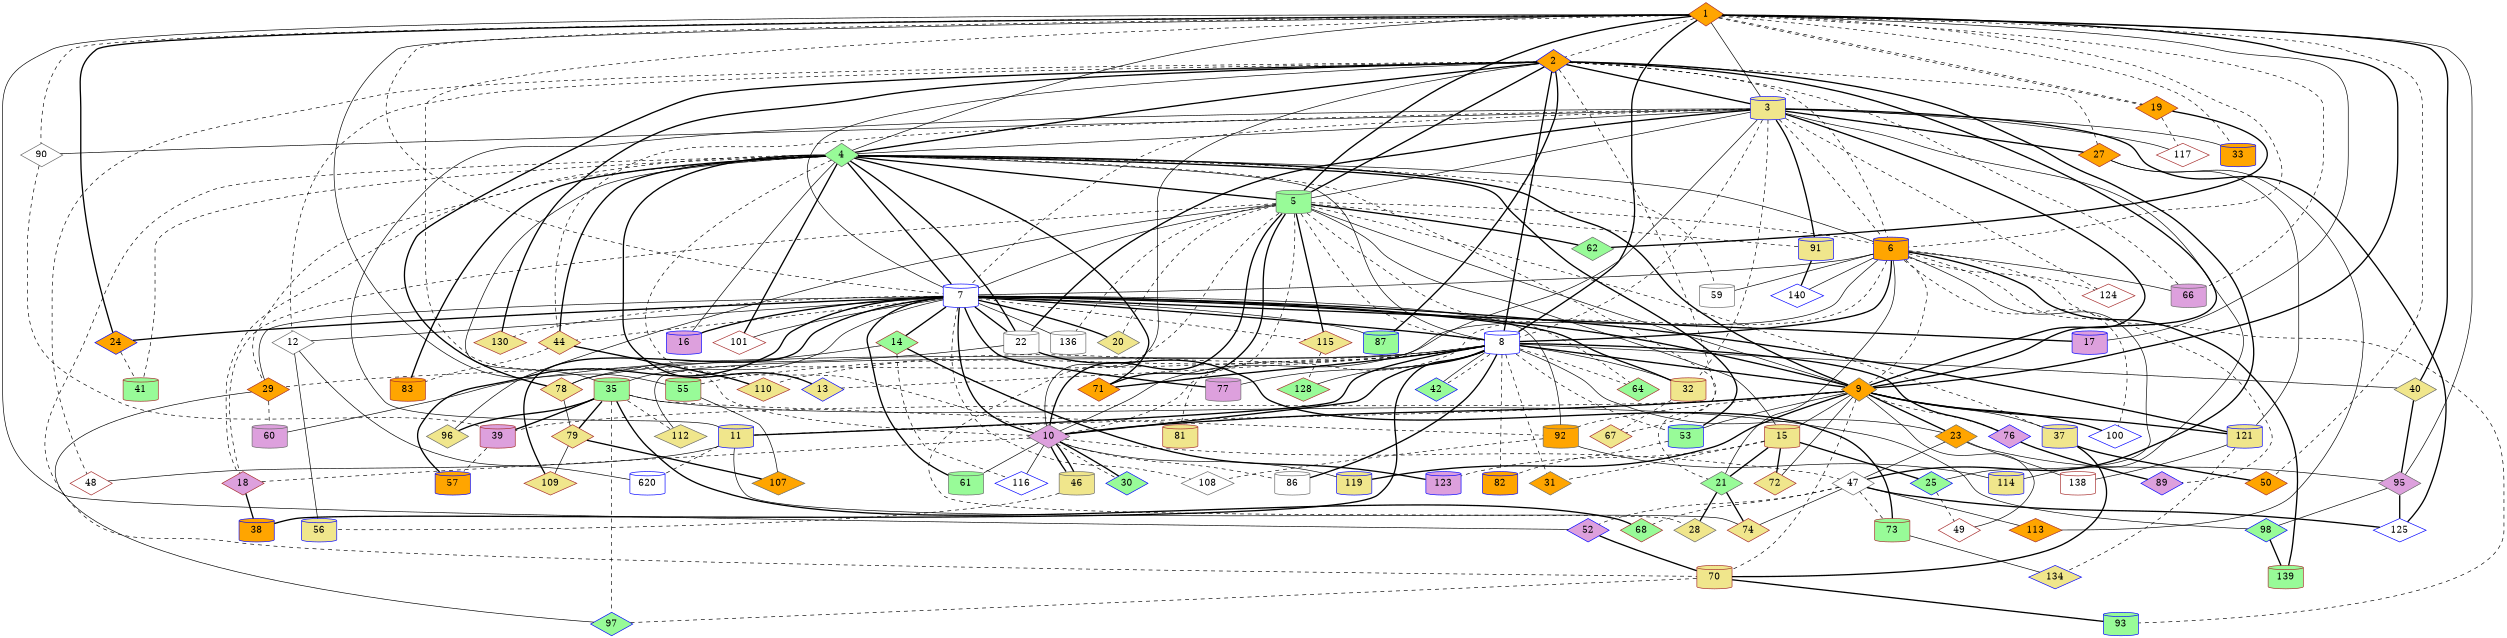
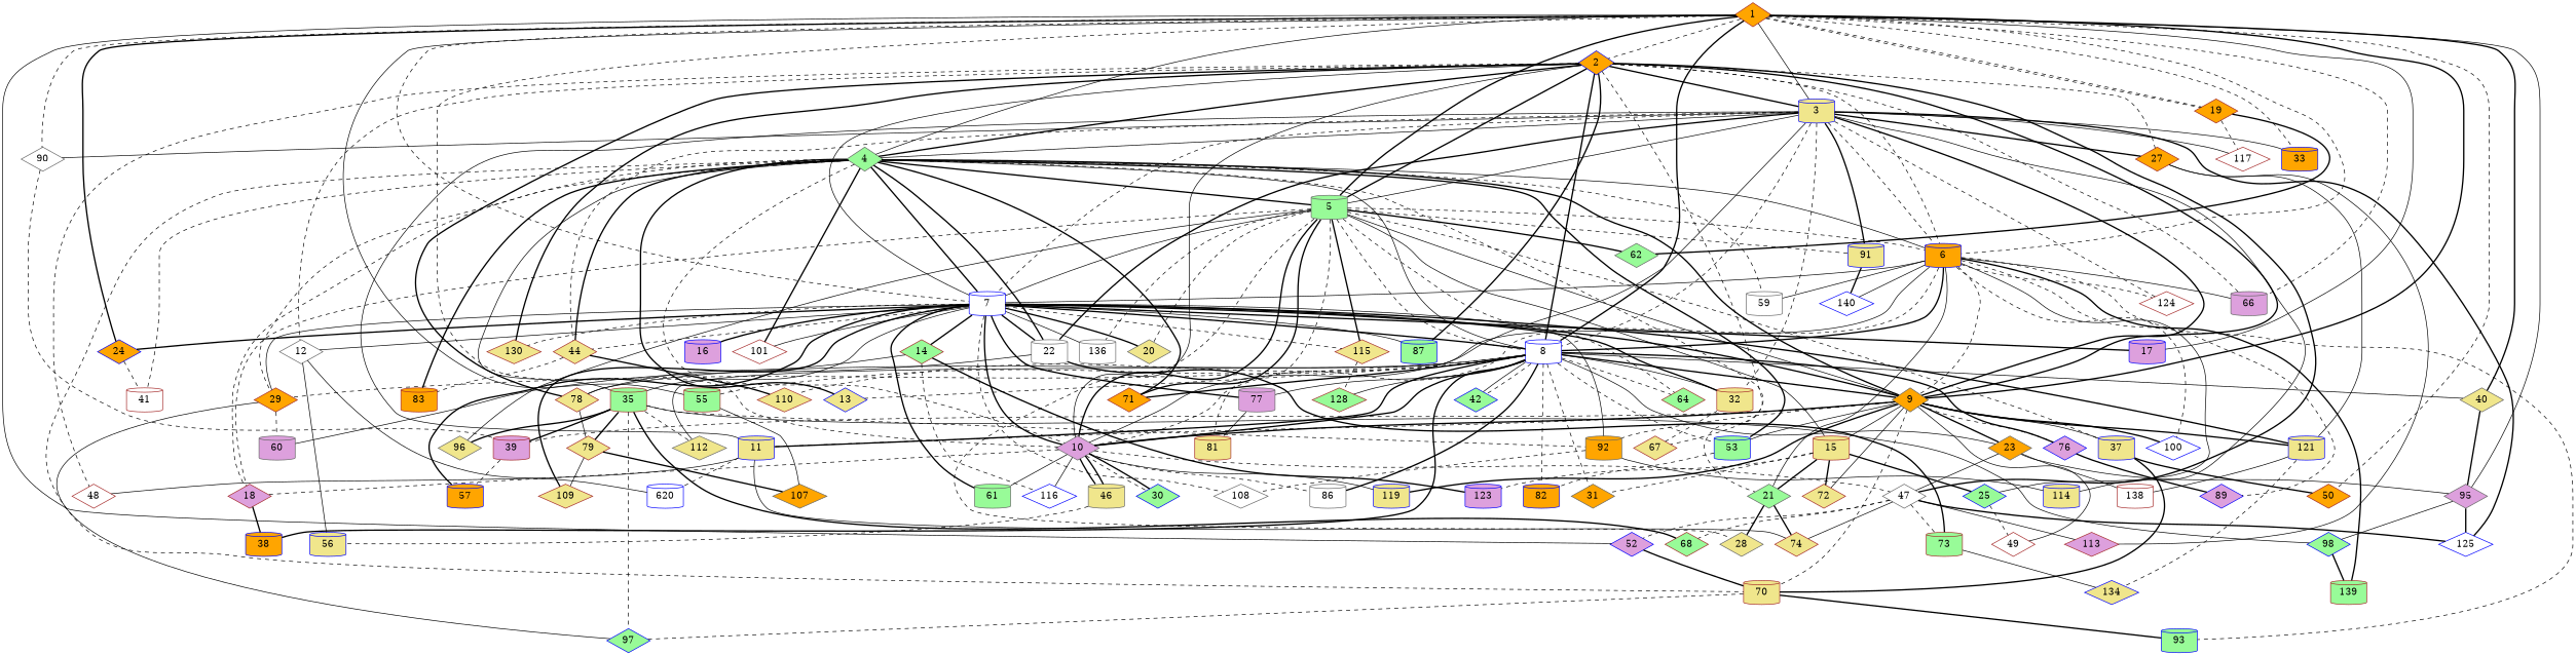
  graph {
    node [color=brown fillcolor=khaki shape=diamond style=filled]
    edge [style=dashed]
    1 [fillcolor=orange super="+34"]
    2 [color=blue fillcolor=orange super="+133"]
    3 [color=blue shape=cylinder super="+85"]
    4 [color=gray40 fillcolor=palegreen super="+26"]
    5 [color=gray40 fillcolor=palegreen shape=cylinder super="+65"]
    6 [color=blue fillcolor=orange shape=cylinder super="+94"]
    7 [color=blue fillcolor=white shape=cylinder super="+127"]
    8 [color=blue fillcolor=white shape=cylinder super="+58"]
    9 [color=gray40 fillcolor=orange super="+36"]
    10 [color=gray40 fillcolor=plum super="+54"]
    17 [color=blue fillcolor=plum shape=cylinder]
    19 [fillcolor=orange]
    24 [color=blue fillcolor=orange]
    33 [color=blue fillcolor=orange shape=cylinder]
    40 [color=gray40]
    50 [fillcolor=orange]
    52 [color=blue fillcolor=plum super="+104"]
    55 [fillcolor=palegreen shape=cylinder]
    66 [color=gray40 fillcolor=plum shape=cylinder super="+135"]
    90 [color=gray40 fillcolor=white]
    95 [color=gray40 fillcolor=plum super="+132"]
    12 [color=gray40 fillcolor=white]
    27 [fillcolor=orange]
    47 [color=gray40 fillcolor=white super="+51"]
    48 [fillcolor=white super="+137"]
    67
    78 [super="+80"]
    87 [color=blue fillcolor=palegreen shape=cylinder]
    130
    11 [color=blue shape=cylinder super="+43"]
    22 [color=gray40 fillcolor=white shape=cylinder]
    32 [shape=cylinder super="+103"]
    44 [super="+131"]
    91 [color=blue shape=cylinder]
    114 [color=blue shape=cylinder]
    117 [fillcolor=white]
    124 [fillcolor=white]
    125 [color=blue fillcolor=white super="+129"]
    13 [color=blue]
    16 [color=blue fillcolor=plum shape=cylinder]
    18 [fillcolor=plum super="+45"]
    21 [color=gray40 fillcolor=palegreen]
    29 [fillcolor=orange super="+99"]
    35 [fillcolor=palegreen shape=cylinder super="+84"]
-   41 [fillcolor=palegreen shape=cylinder]
+   41 [fillcolor=white shape=cylinder]
    59 [color=gray40 fillcolor=white shape=cylinder]
    70 [shape=cylinder super="+118"]
    71 [fillcolor=orange super="+111"]
    83 [fillcolor=orange shape=cylinder]
    101 [fillcolor=white]
    53 [color=blue fillcolor=palegreen shape=cylinder]
    15 [shape=cylinder]
    20 [color=gray40]
    28 [color=gray40]
    37 [color=blue shape=cylinder super="+75"]
    62 [color=gray40 fillcolor=palegreen]
    64 [fillcolor=palegreen]
    81 [shape=cylinder]
    96 [color=gray40]
    115
    136 [color=gray40 fillcolor=white shape=cylinder]
    25 [color=blue fillcolor=palegreen]
    89 [color=blue fillcolor=plum]
    93 [color=blue fillcolor=palegreen shape=cylinder]
    100 [color=blue fillcolor=white]
    112 [color=gray40]
    139 [fillcolor=palegreen shape=cylinder]
    140 [color=blue fillcolor=white]
    14 [fillcolor=palegreen super="+102"]
    57 [color=blue fillcolor=orange shape=cylinder]
    61 [color=gray40 fillcolor=palegreen shape=cylinder]
    77 [color=gray40 fillcolor=plum shape=cylinder]
    92 [color=gray40 fillcolor=orange shape=cylinder super="+106"]
    108 [color=gray40 fillcolor=white]
    109
    121 [color=blue shape=cylinder super="+122"]
    23 [color=gray40 fillcolor=orange]
    31 [color=gray40 fillcolor=orange super="+69"]
    38 [color=blue fillcolor=orange shape=cylinder]
    42 [color=blue fillcolor=palegreen]
    76 [color=blue fillcolor=plum]
    82 [color=blue fillcolor=orange shape=cylinder]
    86 [color=gray40 fillcolor=white shape=cylinder]
    110
    128 [fillcolor=palegreen]
    39 [fillcolor=plum shape=cylinder]
    49 [fillcolor=white]
    72
    119 [color=blue shape=cylinder]
    30 [color=blue fillcolor=palegreen]
    46 [color=gray40 shape=cylinder]
    116 [color=blue fillcolor=white]
    107 [color=gray40 fillcolor=orange]
    98 [color=blue fillcolor=palegreen]
    n95 [color=blue fillcolor=white label=620 shape=cylinder]
    56 [color=blue shape=cylinder]
-   113 [fillcolor=orange]
+   113 [fillcolor=plum]
    74 [super="+126"]
    73 [fillcolor=palegreen shape=cylinder]
    68 [fillcolor=palegreen]
    79
    60 [color=gray40 fillcolor=plum shape=cylinder]
    123 [color=blue fillcolor=plum shape=cylinder]
    97 [color=blue fillcolor=palegreen]
    138 [fillcolor=white shape=cylinder]
    134 [color=blue]
    1 -- 2
    1 -- 3 [style=solid]
    1 -- 4 [style=solid]
    1 -- 5 [style=bold]
    1 -- 6
    1 -- 7
    1 -- 8 [style=bold weight=2]
    1 -- 9 [style=bold]
    1 -- 10
    1 -- 17 [style=solid]
    1 -- 19
    1 -- 19
    1 -- 24 [style=bold]
    1 -- 33
    1 -- 40 [style=bold]
    1 -- 50
    1 -- 52 [style=solid]
    1 -- 55 [style=solid]
    1 -- 66
    1 -- 90
    1 -- 95 [style=solid]
    2 -- 3 [style=bold]
    2 -- 4 [style=bold]
    2 -- 5 [style=bold]
    2 -- 6
    2 -- 7 [style=solid]
    2 -- 8 [style=bold]
    2 -- 9 [style=bold]
    2 -- 10 [style=solid]
    2 -- 66
    2 -- 12
    2 -- 27 [weight=2]
    2 -- 47 [style=bold]
    2 -- 48 [weight=2]
    2 -- 67
    2 -- 78 [style=bold]
    2 -- 87 [style=bold]
    2 -- 130 [style=bold]
    3 -- 4 [style=solid]
    3 -- 5 [style=solid]
    3 -- 6
    3 -- 7
    3 -- 8
    3 -- 9 [style=bold weight=2]
    3 -- 10 [style=solid]
    3 -- 33 [style=solid]
    3 -- 90 [style=solid]
    3 -- 27 [style=bold]
    3 -- 11 [style=solid]
    3 -- 22 [style=bold]
    3 -- 32
    3 -- 44
    3 -- 91 [style=bold]
    3 -- 114 [style=solid]
    3 -- 117 [style=solid]
    3 -- 124
    3 -- 125 [style=bold]
    4 -- 5 [style=bold]
    4 -- 6 [style=solid]
    4 -- 7 [style=bold]
    4 -- 8 [style=solid]
    4 -- 9 [style=bold]
    4 -- 10
    4 -- 22 [style=bold]
    4 -- 44 [style=bold]
    4 -- 13 [style=bold]
-   4 -- 16 [style=solid]
    4 -- 18
    4 -- 21
    4 -- 29
    4 -- 35 [style=solid]
    4 -- 41
    4 -- 59
    4 -- 70
    4 -- 71 [style=bold]
    4 -- 83 [style=bold]
    4 -- 101 [style=bold]
    4 -- 53 [style=bold]
    5 -- 6
    5 -- 7 [style=solid]
    5 -- 8 [weight=2]
    5 -- 9 [style=solid]
    5 -- 10 [style=bold weight=2]
    5 -- 91
    5 -- 18
    5 -- 71 [style=bold]
    5 -- 15 [style=solid]
    5 -- 20
    5 -- 28
    5 -- 37
    5 -- 62 [style=bold]
    5 -- 64
    5 -- 81
    5 -- 96 [style=solid]
    5 -- 115 [style=bold]
    5 -- 136
    6 -- 7 [style=solid]
    6 -- 8 [style=bold]
    6 -- 9
    6 -- 10
    6 -- 66 [style=solid]
    6 -- 124
    6 -- 21 [style=solid]
    6 -- 59 [style=solid]
    6 -- 25 [style=solid]
    6 -- 89
    6 -- 93
    6 -- 100
    6 -- 112 [style=solid]
    6 -- 139 [style=bold]
    6 -- 140 [style=solid]
    7 -- 8 [style=bold weight=2]
    7 -- 9 [style=bold weight=2]
    7 -- 10 [style=bold]
    7 -- 17 [style=bold]
    7 -- 24 [style=bold]
    7 -- 12 [style=solid]
    7 -- 87 [style=solid]
    7 -- 130
    7 -- 22 [style=bold]
    7 -- 32 [style=bold]
    7 -- 44
    7 -- 16 [style=bold]
    7 -- 29 [style=solid]
    7 -- 35 [style=solid]
    7 -- 101 [style=solid]
    7 -- 20 [style=bold]
    7 -- 115
    7 -- 136 [style=solid]
    7 -- 14 [style=bold weight=2]
    7 -- 57 [style=bold]
    7 -- 61 [style=bold]
    7 -- 77 [style=bold]
    7 -- 92 [style=solid]
    7 -- 108
    7 -- 109 [style=bold]
    7 -- 121 [style=bold]
    8 -- 9 [style=bold]
    8 -- 10 [style=bold weight=2]
    8 -- 40 [style=solid]
    8 -- 55
    8 -- 78 [style=solid]
    8 -- 11 [style=bold]
    8 -- 32 [style=solid]
    8 -- 13
    8 -- 29
    8 -- 71 [style=bold]
    8 -- 53
    8 -- 64
    8 -- 77 [style=solid]
    8 -- 23 [style=solid]
    8 -- 31 [weight=2]
    8 -- 38 [style=bold]
    8 -- 42 [style=solid]
    8 -- 42
    8 -- 76 [style=bold]
    8 -- 82
    8 -- 86 [style=bold]
    8 -- 110
    8 -- 128 [style=solid]
    9 -- 10 [style=bold]
    9 -- 11
    9 -- 70
    9 -- 53 [style=solid]
    9 -- 15 [style=solid]
    9 -- 37 [style=solid]
    9 -- 100 [style=bold]
    9 -- 92
    9 -- 121 [style=bold]
    9 -- 23 [style=bold]
    9 -- 76
    9 -- 39
    9 -- 49 [style=solid]
    9 -- 72 [style=solid]
    9 -- 119 [style=bold]
    10 -- 47
    10 -- 18
    10 -- 61 [style=solid]
    10 -- 86
    10 -- 119 [style=solid]
    10 -- 30
    10 -- 30 [style=bold]
    10 -- 46 [style=bold]
    10 -- 46 [style=bold]
    10 -- 116 [style=solid]
    19 -- 117
    19 -- 62 [style=bold]
    24 -- 41
    40 -- 95 [style=bold]
    52 -- 70 [style=bold]
    55 -- 107 [style=solid]
    90 -- 39
    95 -- 125 [style=bold]
    95 -- 98 [style=solid]
    12 -- n95 [style=solid]
    12 -- 56 [style=solid]
    27 -- 121 [style=solid]
    27 -- 113 [style=solid]
    47 -- 52
    47 -- 125 [style=bold]
    47 -- 113 [style=solid]
    47 -- 74 [style=solid]
    47 -- 73
    47 -- 68
    78 -- 79 [style=solid]
    11 -- 48 [style=solid]
    11 -- n95
    11 -- 74 [style=solid]
    22 -- 73 [style=bold]
    22 -- 60 [style=solid]
    32 -- 67
    44 -- 83
    44 -- 110 [style=bold]
    91 -- 140 [style=bold]
    18 -- 38 [style=bold]
    21 -- 28 [style=bold]
    21 -- 74 [style=bold]
    29 -- 60
    29 -- 97 [style=solid]
    35 -- 96 [style=bold]
    35 -- 112
    35 -- 92
    35 -- 39 [style=bold]
    35 -- 98 [style=solid]
    35 -- 68 [style=bold]
    35 -- 79 [style=bold]
    35 -- 97
    70 -- 93 [style=bold]
    70 -- 97
    53 -- 82
    15 -- 21 [style=bold]
    15 -- 25 [style=bold]
    15 -- 31
    15 -- 72 [style=bold]
    15 -- 123
    37 -- 50 [style=bold]
    37 -- 70 [style=bold]
    115 -- 128
    25 -- 49
    14 -- 78 [style=solid]
    14 -- 116
    14 -- 123 [style=bold]
+   77 -- 81 [style=solid]
    92 -- 114 [style=solid]
    92 -- 108
    121 -- 138 [style=solid]
    121 -- 134
    23 -- 95 [style=solid]
    23 -- 47 [style=solid]
    23 -- 138 [style=solid]
    76 -- 89 [style=bold]
    39 -- 57
    46 -- 56
    98 -- 139 [style=bold]
    73 -- 134 [style=solid]
    79 -- 109 [style=solid]
    79 -- 107 [style=bold]
  }
